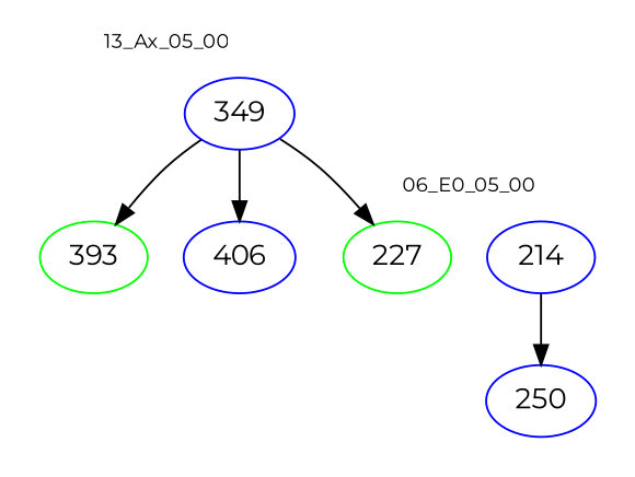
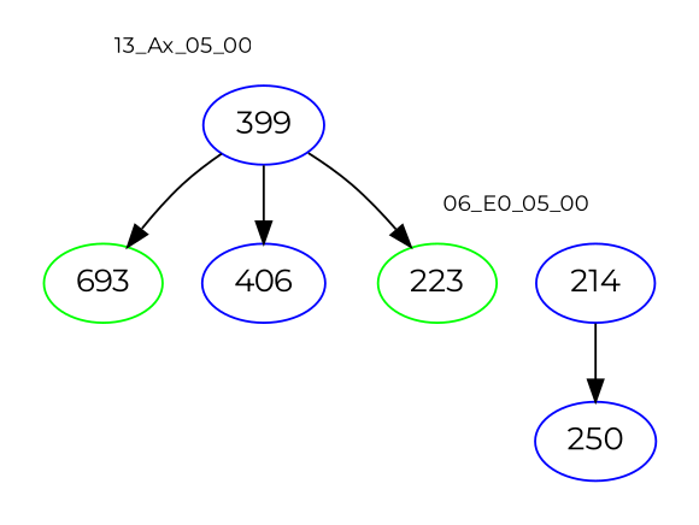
  digraph {
    fontname=Montserrat
    node [color=blue fontname=Montserrat]
    edge [color=black fontname=Montserrat]
-   n1 [label=349]
-   n2 [color=green label=393]
+   n1 [label=399]
+   n2 [color=green label=693]
    n3 [label=406]
    n4 [label=214]
    n5 [label=250]
-   n6 [color=green label=227]
+   n6 [color=green label=223]
    subgraph cluster_1 {
      color=white
      fontsize=10
      label="13_Ax_05_00"
      n1
      n2
      n3
    }
    subgraph cluster_2 {
      color=white
      fontsize=10
      label="06_E0_05_00"
      n4
      n5
      n6
    }
    n1 -> n2
    n1 -> n3
    n1 -> n6
    n4 -> n5
  }
